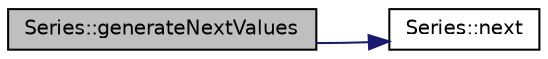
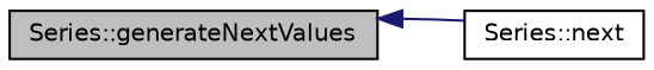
  digraph {
    rankdir=LR
    node [color=black fontname=Helvetica fontsize=10 shape=record style=filled]
    n1 [fillcolor=grey75 fontcolor=black height=0.2 label="Series::generateNextValues" width=0.4]
    n2 [fillcolor=white height=0.2 label="Series::next" width=0.4]
-   n1 -> n2 [color=midnightblue fontname=Helvetica fontsize=10 labelfontname=Helvetica labelfontsize=10 style=solid]
+   n2 -> n1 [color=midnightblue fontname=Helvetica fontsize=10 labelfontname=Helvetica labelfontsize=10 style=solid]
  }
